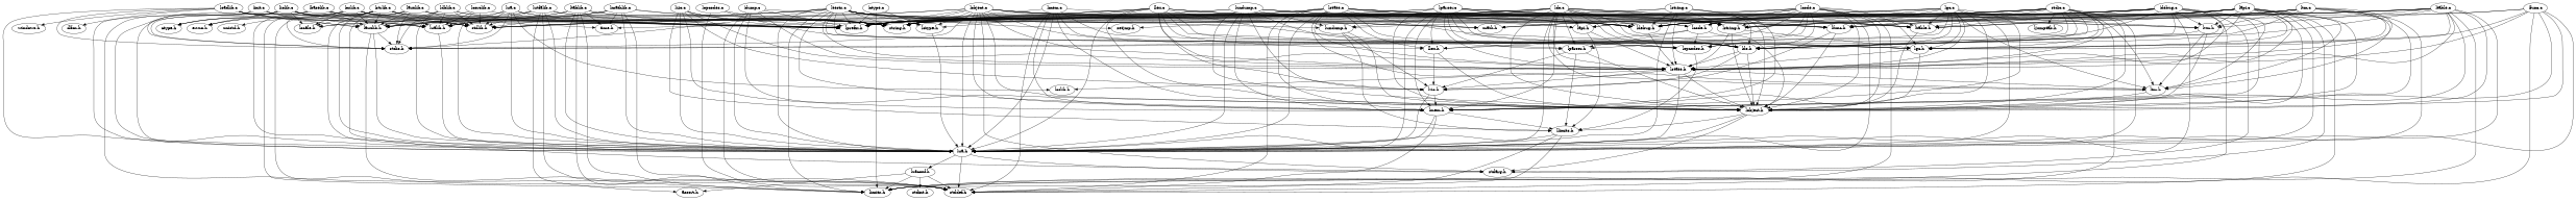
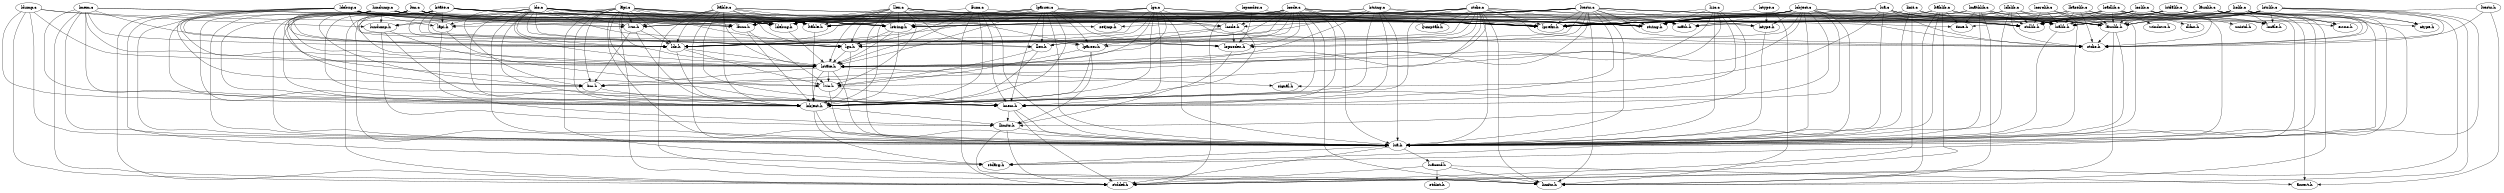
  digraph {
    n1 [label="loslib.c"]
    n2 [label="stdlib.h"]
    n3 [label="lauxlib.h"]
    n4 [label="lua.h"]
    n5 [label="time.h"]
    n6 [label="lprefix.h"]
    n7 [label="errno.h"]
    n8 [label="string.h"]
    n9 [label="lualib.h"]
    n10 [label="unistd.h"]
    n11 [label="locale.h"]
    n12 [label="ltm.h"]
    n13 [label="lobject.h"]
    n14 [label="ldump.c"]
    n15 [label="lundump.h"]
    n16 [label="lstate.h"]
    n17 [label="stddef.h"]
    n18 [label="ldo.h"]
    n19 [label="lzio.h"]
    n20 [label="lcorolib.c"]
    n21 [label="lctype.c"]
    n22 [label="limits.h"]
    n23 [label="lctype.h"]
    n24 [label="lmem.h"]
    n25 [label="llimits.h"]
    n26 [label="lparser.h"]
    n27 [label="ltests.c"]
    n28 [label="lfunc.h"]
    n29 [label="stdio.h"]
    n30 [label="lopcodes.h"]
    n31 [label="lapi.h"]
    n32 [label="ltable.h"]
    n33 [label="ldebug.h"]
    n34 [label="lstring.h"]
    n35 [label="lcode.h"]
    n36 [label="setjmp.h"]
    n37 [label="lfunc.c"]
    n38 [label="lgc.h"]
    n39 [label="lua.c"]
-   n40 [label="loslib.h"]
+   n40 [label="signal.h"]
    n41 [label="linit.c"]
    n42 [label="stdarg.h"]
    n43 [label="luaconf.h"]
    n44 [label="stdint.h"]
    n45 [label="lgc.c"]
    n46 [label="lundump.c"]
    n47 [label="loadlib.c"]
    n48 [label="dlfcn.h"]
    n49 [label="windows.h"]
    n50 [label="ltable.c"]
    n51 [label="math.h"]
    n52 [label="lvm.h"]
    n53 [label="ctype.h"]
    n54 [label="lobject.c"]
    n55 [label="ldebug.c"]
    n56 [label="lstrlib.c"]
    n57 [label="liolib.c"]
    n58 [label="assert.h"]
    n59 [label="ltm.c"]
    n60 [label="stdio.c"]
    n61 [label="ljumptab.h"]
    n62 [label="lmem.c"]
    n63 [label="lopcodes.c"]
    n64 [label="ltablib.c"]
    n65 [label="lstring.c"]
    n66 [label="llex.c"]
    n67 [label="llex.h"]
    n68 [label="lmathlib.c"]
    n69 [label="lbaselib.c"]
    n70 [label="lauxlib.c"]
    n71 [label="lzio.c"]
    n72 [label="lparser.c"]
    n73 [label="ldo.c"]
    n74 [label="lutf8lib.c"]
    n75 [label="lapi.c"]
+   n76 [label="ltests.h"]
    n77 [label="lstate.c"]
    n78 [label="ldblib.c"]
    n79 [label="lcode.c"]
    subgraph sub_1 {
    }
    subgraph sub_2 {
      n1
      n2
      n3
      n4
      n5
      n6
      n7
      n8
      n9
      n10
      n11
      n12
      n13
      n14
      n15
      n16
      n17
      n18
      n19
      n20
      n21
      n22
      n23
      n24
      n25
      n26
      n27
      n28
      n29
      n30
      n31
      n32
      n33
      n34
      n35
      n36
      n37
      n38
      n39
      n40
      n41
      n42
      n43
      n44
      n45
      n46
      n47
      n48
      n49
      n50
      n51
      n52
      n53
      n54
      n55
      n56
      n57
      n58
      n59
      n60
      n61
      n62
      n63
      n64
      n65
      n66
      n67
      n68
      n69
      n70
      n71
      n72
      n73
      n74
      n75
+     n76
      n77
      n78
      n79
    }
    n1 -> n2
    n1 -> n3
    n1 -> n4
    n1 -> n5
    n1 -> n6
    n1 -> n7
    n1 -> n8
    n1 -> n9
    n1 -> n10
    n1 -> n11
    n3 -> n4
    n3 -> n17
    n3 -> n29
    n4 -> n17
    n4 -> n42
    n4 -> n43
    n9 -> n4
    n12 -> n13
    n13 -> n4
    n13 -> n25
    n13 -> n42
    n14 -> n4
    n14 -> n6
    n14 -> n13
    n14 -> n15
    n14 -> n16
    n14 -> n17
    n15 -> n13
    n15 -> n19
    n15 -> n25
    n16 -> n4
    n16 -> n12
    n16 -> n13
    n16 -> n19
    n16 -> n40
    n18 -> n13
    n18 -> n16
    n18 -> n19
    n19 -> n4
    n19 -> n24
    n20 -> n2
    n20 -> n3
    n20 -> n4
    n20 -> n6
    n20 -> n9
    n21 -> n6
    n21 -> n22
    n21 -> n23
    n23 -> n4
    n24 -> n4
    n24 -> n17
    n24 -> n25
    n25 -> n4
    n25 -> n17
    n25 -> n22
    n26 -> n13
    n26 -> n19
    n26 -> n25
    n27 -> n2
    n27 -> n3
    n27 -> n4
    n27 -> n6
    n27 -> n8
    n27 -> n9
    n27 -> n16
    n27 -> n18
    n27 -> n22
    n27 -> n23
    n27 -> n24
    n27 -> n28
    n27 -> n29
    n27 -> n30
    n27 -> n31
    n27 -> n32
    n27 -> n33
    n27 -> n34
    n27 -> n35
    n27 -> n36
    n28 -> n13
    n28 -> n19
    n30 -> n25
    n31 -> n16
    n31 -> n25
    n32 -> n13
    n33 -> n16
    n34 -> n13
    n34 -> n16
    n34 -> n38
    n35 -> n13
    n35 -> n26
    n35 -> n30
    n35 -> n67
    n37 -> n4
    n37 -> n6
    n37 -> n13
    n37 -> n16
    n37 -> n17
    n37 -> n24
    n37 -> n28
    n37 -> n38
    n38 -> n13
    n38 -> n16
    n39 -> n2
    n39 -> n3
    n39 -> n4
    n39 -> n6
    n39 -> n8
    n39 -> n9
    n39 -> n29
    n39 -> n40
    n41 -> n3
    n41 -> n4
    n41 -> n6
    n41 -> n9
    n41 -> n17
    n43 -> n17
    n43 -> n22
    n43 -> n44
    n43 -> n58
    n45 -> n4
    n45 -> n6
    n45 -> n8
    n45 -> n12
    n45 -> n13
    n45 -> n16
    n45 -> n18
    n45 -> n24
    n45 -> n28
    n45 -> n29
    n45 -> n32
    n45 -> n33
    n45 -> n34
    n45 -> n38
    n46 -> n4
    n46 -> n6
    n46 -> n8
    n46 -> n13
    n46 -> n15
    n46 -> n18
    n46 -> n19
    n46 -> n24
    n46 -> n28
    n46 -> n33
    n46 -> n34
    n47 -> n2
    n47 -> n3
    n47 -> n4
    n47 -> n6
    n47 -> n8
    n47 -> n9
    n47 -> n29
    n47 -> n48
    n47 -> n49
    n50 -> n4
    n50 -> n6
    n50 -> n13
    n50 -> n16
    n50 -> n18
    n50 -> n22
    n50 -> n24
    n50 -> n32
    n50 -> n33
    n50 -> n34
    n50 -> n38
    n50 -> n51
    n50 -> n52
    n52 -> n12
    n52 -> n13
    n52 -> n18
    n54 -> n2
    n54 -> n4
    n54 -> n6
    n54 -> n8
    n54 -> n11
    n54 -> n13
    n54 -> n16
    n54 -> n18
    n54 -> n23
    n54 -> n24
    n54 -> n29
    n54 -> n33
    n54 -> n34
    n54 -> n42
    n54 -> n51
    n54 -> n52
    n55 -> n4
    n55 -> n6
    n55 -> n8
    n55 -> n12
    n55 -> n13
    n55 -> n16
    n55 -> n17
    n55 -> n18
    n55 -> n28
    n55 -> n30
    n55 -> n31
    n55 -> n32
    n55 -> n33
    n55 -> n34
    n55 -> n35
    n55 -> n42
    n55 -> n52
    n56 -> n2
    n56 -> n3
    n56 -> n4
    n56 -> n6
    n56 -> n8
    n56 -> n9
    n56 -> n11
    n56 -> n17
    n56 -> n22
    n56 -> n29
    n56 -> n51
    n56 -> n53
    n57 -> n2
    n57 -> n3
    n57 -> n4
    n57 -> n6
    n57 -> n7
    n57 -> n8
    n57 -> n9
    n57 -> n11
    n57 -> n29
    n57 -> n53
    n59 -> n4
    n59 -> n6
    n59 -> n8
    n59 -> n12
    n59 -> n13
    n59 -> n16
    n59 -> n18
    n59 -> n32
    n59 -> n33
    n59 -> n34
    n59 -> n38
    n59 -> n52
    n60 -> n2
    n60 -> n4
    n60 -> n6
    n60 -> n8
    n60 -> n12
    n60 -> n13
    n60 -> n16
    n60 -> n18
    n60 -> n22
    n60 -> n28
    n60 -> n29
    n60 -> n30
    n60 -> n32
    n60 -> n33
    n60 -> n34
    n60 -> n38
    n60 -> n51
+   n60 -> n52
    n60 -> n61
    n62 -> n4
    n62 -> n6
    n62 -> n13
+   n62 -> n16
    n62 -> n17
    n62 -> n18
    n62 -> n24
    n62 -> n33
    n62 -> n38
    n63 -> n6
    n63 -> n17
    n63 -> n30
    n64 -> n3
    n64 -> n4
    n64 -> n5
    n64 -> n6
    n64 -> n8
    n64 -> n9
    n64 -> n17
    n64 -> n22
    n65 -> n4
    n65 -> n6
    n65 -> n8
    n65 -> n13
    n65 -> n16
    n65 -> n18
    n65 -> n24
    n65 -> n33
    n65 -> n34
    n66 -> n4
    n66 -> n6
    n66 -> n8
    n66 -> n11
    n66 -> n13
    n66 -> n16
    n66 -> n18
    n66 -> n19
    n66 -> n23
    n66 -> n26
    n66 -> n32
    n66 -> n33
    n66 -> n34
    n66 -> n38
    n66 -> n67
    n67 -> n13
    n67 -> n19
    n68 -> n2
    n68 -> n3
    n68 -> n4
    n68 -> n5
    n68 -> n6
    n68 -> n9
    n68 -> n22
    n68 -> n51
    n69 -> n2
    n69 -> n3
    n69 -> n4
    n69 -> n6
    n69 -> n8
    n69 -> n9
    n69 -> n29
    n69 -> n53
    n70 -> n2
    n70 -> n3
    n70 -> n4
    n70 -> n6
    n70 -> n7
    n70 -> n8
    n70 -> n29
    n70 -> n42
    n71 -> n4
    n71 -> n6
    n71 -> n8
    n71 -> n16
    n71 -> n19
    n71 -> n24
    n71 -> n25
    n72 -> n4
    n72 -> n6
    n72 -> n8
    n72 -> n13
    n72 -> n16
    n72 -> n18
    n72 -> n24
    n72 -> n26
    n72 -> n28
    n72 -> n30
    n72 -> n32
    n72 -> n33
    n72 -> n34
    n72 -> n35
    n72 -> n67
    n73 -> n2
    n73 -> n4
    n73 -> n6
    n73 -> n8
    n73 -> n12
    n73 -> n13
    n73 -> n15
    n73 -> n16
    n73 -> n18
    n73 -> n24
    n73 -> n26
    n73 -> n28
    n73 -> n30
    n73 -> n31
    n73 -> n32
    n73 -> n33
    n73 -> n34
    n73 -> n36
    n73 -> n38
    n73 -> n52
    n74 -> n2
    n74 -> n3
    n74 -> n4
    n74 -> n6
    n74 -> n8
    n74 -> n9
    n74 -> n22
    n74 -> n58
    n75 -> n4
    n75 -> n6
    n75 -> n8
    n75 -> n12
    n75 -> n13
    n75 -> n15
    n75 -> n16
    n75 -> n18
    n75 -> n22
    n75 -> n24
    n75 -> n28
    n75 -> n31
    n75 -> n32
    n75 -> n33
    n75 -> n34
    n75 -> n38
    n75 -> n42
    n75 -> n52
+   n76 -> n2
+   n76 -> n29
+   n76 -> n58
    n77 -> n4
    n77 -> n5
    n77 -> n6
    n77 -> n8
    n77 -> n12
    n77 -> n16
    n77 -> n17
    n77 -> n18
    n77 -> n24
    n77 -> n28
    n77 -> n31
    n77 -> n32
    n77 -> n33
    n77 -> n34
    n77 -> n38
    n77 -> n67
    n78 -> n2
    n78 -> n3
    n78 -> n4
    n78 -> n6
    n78 -> n8
    n78 -> n9
    n78 -> n29
    n79 -> n2
    n79 -> n4
    n79 -> n6
    n79 -> n13
    n79 -> n18
    n79 -> n22
    n79 -> n24
    n79 -> n26
    n79 -> n30
    n79 -> n32
    n79 -> n33
    n79 -> n34
    n79 -> n35
    n79 -> n38
    n79 -> n51
    n79 -> n52
    n79 -> n67
  }
